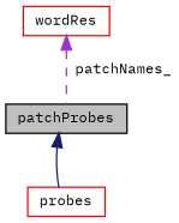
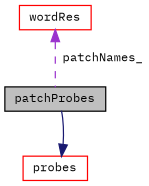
  digraph {
    fontname="IBM Plex Mono"
    node [color=red fontname="IBM Plex Mono" fontsize=10 shape=record]
    edge [dir=back fontname="IBM Plex Mono" fontsize=10 labelfontname=Helvetica labelfontsize=10]
    n1 [color=black fillcolor=grey75 fontcolor=black height=0.2 label=patchProbes style=filled width=0.4]
    n2 [height=0.2 label=probes width=0.4]
    n3 [height=0.2 label=wordRes width=0.4]
-   n1 -> n2 [color=midnightblue style=solid]
+   n2 -> n1 [color=midnightblue style=solid]
    n3 -> n1 [color=darkorchid3 label=" patchNames_" style=dashed]
  }
